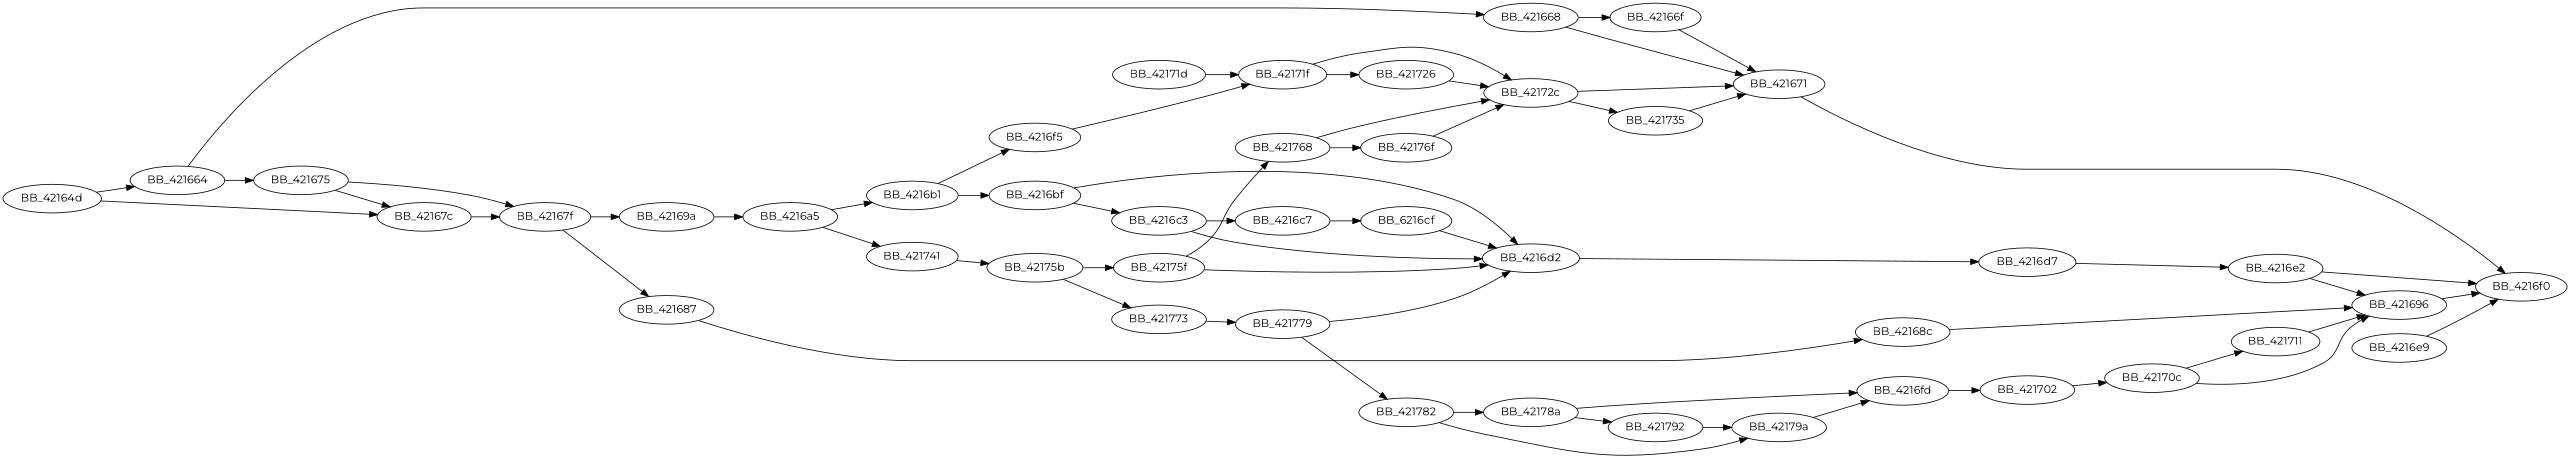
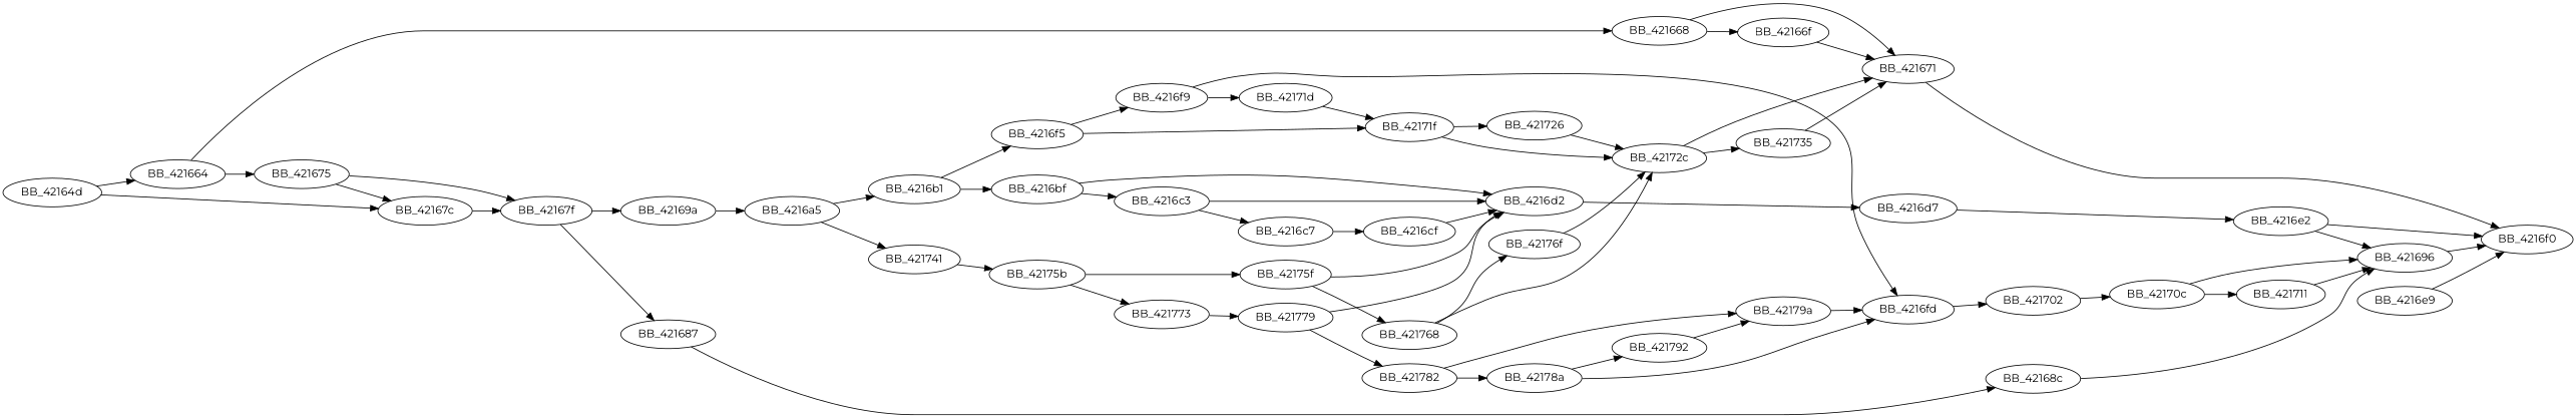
  digraph {
    fontname=Montserrat
    rankdir=LR
    node [fontname=Montserrat]
    edge [fontname=Montserrat]
    BB_42164d
    BB_421664
    BB_42167c
    BB_421675
    BB_421668
    BB_42167f
    BB_42166f
    BB_421671
    BB_421687
    BB_42169a
    BB_4216f0
    BB_42168c
    BB_4216a5
    BB_421696
    BB_4216b1
    BB_421741
    BB_4216bf
    BB_4216f5
    BB_42175b
    BB_4216c3
    BB_4216d2
+   BB_4216f9
    BB_42171f
    BB_42175f
    BB_421773
    BB_4216c7
    BB_4216d7
    BB_4216fd
    BB_42171d
    BB_421726
    BB_42172c
-   BB_4216cf [label=BB_6216cf]
+   BB_4216cf
    BB_4216e2
    BB_4216e9
    BB_421702
    BB_421735
    BB_42170c
    BB_421711
    BB_421768
    BB_421779
    BB_42176f
    BB_421782
    BB_42178a
    BB_42179a
    BB_421792
    BB_42164d -> BB_421664
    BB_42164d -> BB_42167c
    BB_421664 -> BB_421675
    BB_421664 -> BB_421668
    BB_42167c -> BB_42167f
    BB_421675 -> BB_42167c
    BB_421675 -> BB_42167f
    BB_421668 -> BB_42166f
    BB_421668 -> BB_421671
    BB_42167f -> BB_421687
    BB_42167f -> BB_42169a
    BB_42166f -> BB_421671
    BB_421671 -> BB_4216f0
    BB_421687 -> BB_42168c
    BB_42169a -> BB_4216a5
    BB_42168c -> BB_421696
    BB_4216a5 -> BB_4216b1
    BB_4216a5 -> BB_421741
    BB_421696 -> BB_4216f0
    BB_4216b1 -> BB_4216bf
    BB_4216b1 -> BB_4216f5
    BB_421741 -> BB_42175b
    BB_4216bf -> BB_4216c3
    BB_4216bf -> BB_4216d2
+   BB_4216f5 -> BB_4216f9
    BB_4216f5 -> BB_42171f
    BB_42175b -> BB_42175f
    BB_42175b -> BB_421773
    BB_4216c3 -> BB_4216d2
    BB_4216c3 -> BB_4216c7
    BB_4216d2 -> BB_4216d7
+   BB_4216f9 -> BB_4216fd
+   BB_4216f9 -> BB_42171d
    BB_42171f -> BB_421726
    BB_42171f -> BB_42172c
    BB_42175f -> BB_4216d2
    BB_42175f -> BB_421768
    BB_421773 -> BB_421779
    BB_4216c7 -> BB_4216cf
    BB_4216d7 -> BB_4216e2
    BB_4216fd -> BB_421702
    BB_42171d -> BB_42171f
    BB_421726 -> BB_42172c
    BB_42172c -> BB_421671
    BB_42172c -> BB_421735
    BB_4216cf -> BB_4216d2
    BB_4216e2 -> BB_4216f0
    BB_4216e2 -> BB_421696
    BB_4216e9 -> BB_4216f0
    BB_421702 -> BB_42170c
    BB_421735 -> BB_421671
    BB_42170c -> BB_421696
    BB_42170c -> BB_421711
    BB_421711 -> BB_421696
    BB_421768 -> BB_42172c
    BB_421768 -> BB_42176f
    BB_421779 -> BB_4216d2
    BB_421779 -> BB_421782
    BB_42176f -> BB_42172c
    BB_421782 -> BB_42178a
    BB_421782 -> BB_42179a
    BB_42178a -> BB_4216fd
    BB_42178a -> BB_421792
    BB_42179a -> BB_4216fd
    BB_421792 -> BB_42179a
  }
